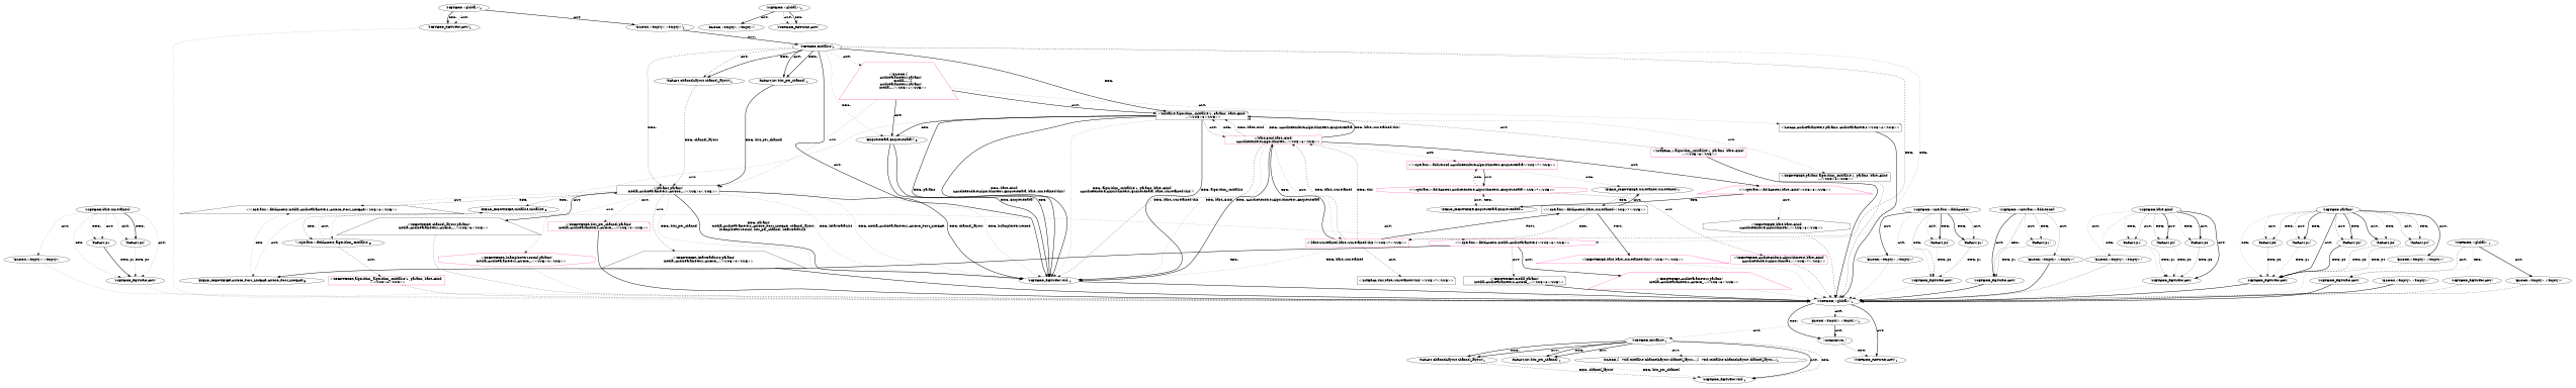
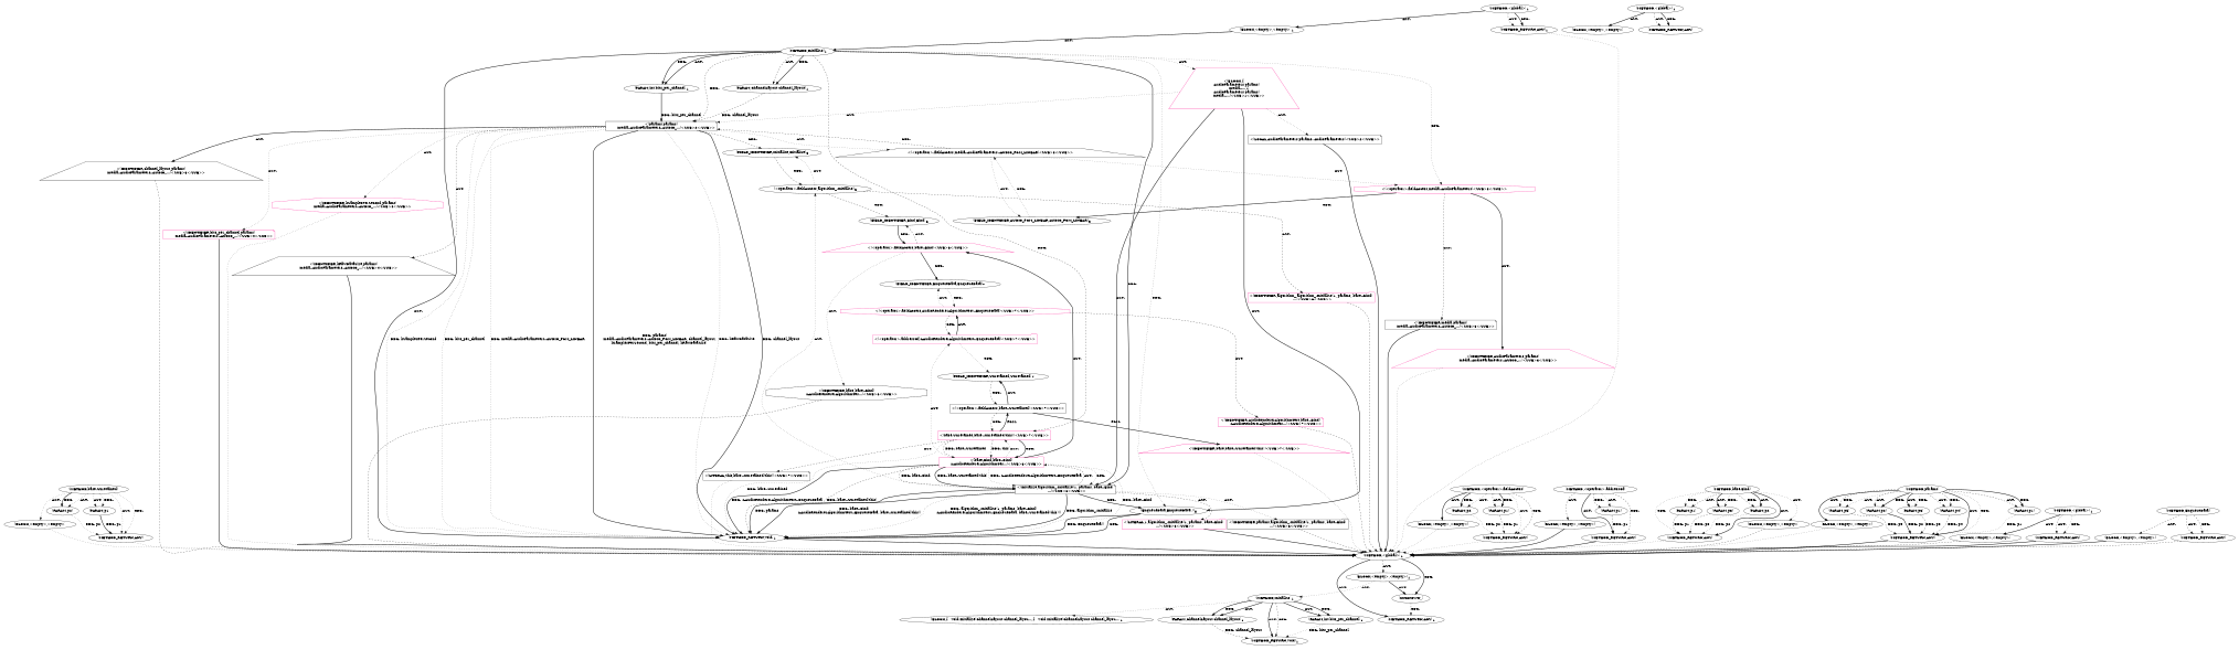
  digraph {
    edge [style=bold]
    n1 [label=<(METHOD,base.Unretained)>]
    n2 [label=<(PARAM,p1)>]
    n3 [label=<(PARAM,p2)>]
    n4 [label=<(BLOCK,&lt;empty&gt;,&lt;empty&gt;)>]
    n5 [label=<(METHOD_RETURN,ANY)>]
    n6 [label=<(METHOD,&lt;global&gt;)<SUB>1</SUB>>]
    n7 [label=<(BLOCK,&lt;empty&gt;,&lt;empty&gt;)<SUB>1</SUB>>]
    n8 [label=<(UNKNOWN,,)>]
    n9 [label=<(METHOD_RETURN,ANY)<SUB>1</SUB>>]
    n10 [label=<(METHOD,&lt;global&gt;)<SUB>1</SUB>>]
    n11 [label=<(BLOCK,&lt;empty&gt;,&lt;empty&gt;)<SUB>1</SUB>>]
    n12 [label=<(METHOD_RETURN,ANY)<SUB>1</SUB>>]
    n13 [label=<(METHOD,Initialize)<SUB>1</SUB>>]
    n14 [label=<(PARAM,ChannelLayout channel_layout)<SUB>1</SUB>>]
    n15 [label=<(PARAM,int bits_per_channel)<SUB>1</SUB>>]
    n16 [color=deeppink label="<(BLOCK,{\n     AudioParameters params(\n         media::...,{\n     AudioParameters params(\n         media::...)<SUB>1</SUB>>" shape=trapezium]
    n17 [color=black label="<(params,params(\n         media::AudioParameters::AUDIO_...)<SUB>2</SUB>>" shape=note]
    n18 [color=deeppink label="<(&lt;operator&gt;.fieldAccess,media::AudioParameters)<SUB>3</SUB>>" shape=octagon]
    n19 [color=black label="<(Initialize,algorithm_.Initialize(1, params, base::Bind(\n  ...)<SUB>6</SUB>>" shape=note]
    n20 [color=deeppink label="<(base.Unretained,base::Unretained(this))<SUB>7</SUB>>" shape=folder]
    n21 [label=<(EnqueueData,EnqueueData())<SUB>8</SUB>>]
    n22 [label=<(METHOD_RETURN,void)<SUB>1</SUB>>]
    n23 [color=black label="<(LOCAL,AudioParameters params: AudioParameters)<SUB>2</SUB>>" shape=note]
    n24 [color=black label="<(&lt;operator&gt;.fieldAccess,media::AudioParameters::AUDIO_PCM_LINEAR)<SUB>3</SUB>>" shape=trapezium]
    n25 [color=black label="<(IDENTIFIER,channel_layout,params(\n         media::AudioParameters::AUDIO_...)<SUB>3</SUB>>" shape=trapezium]
    n26 [color=deeppink label="<(IDENTIFIER,kSamplesPerSecond,params(\n         media::AudioParameters::AUDIO_...)<SUB>4</SUB>>" shape=octagon]
    n27 [color=deeppink label="<(IDENTIFIER,bits_per_channel,params(\n         media::AudioParameters::AUDIO_...)<SUB>4</SUB>>" shape=note]
    n28 [color=black label="<(IDENTIFIER,kRawDataSize,params(\n         media::AudioParameters::AUDIO_...)<SUB>4</SUB>>" shape=trapezium]
    n29 [label=<(FIELD_IDENTIFIER,Initialize,Initialize)<SUB>6</SUB>>]
    n30 [label=<(FIELD_IDENTIFIER,AUDIO_PCM_LINEAR,AUDIO_PCM_LINEAR)<SUB>3</SUB>>]
    n31 [color=black label="<(IDENTIFIER,media,params(\n         media::AudioParameters::AUDIO_...)<SUB>3</SUB>>" shape=note]
    n32 [color=deeppink label="<(IDENTIFIER,AudioParameters,params(\n         media::AudioParameters::AUDIO_...)<SUB>3</SUB>>" shape=trapezium]
    n33 [label=<(&lt;operator&gt;.fieldAccess,algorithm_.Initialize)<SUB>6</SUB>>]
    n34 [color=deeppink label="<(LITERAL,1,algorithm_.Initialize(1, params, base::Bind(\n  ...)<SUB>6</SUB>>" shape=folder]
    n35 [color=black label="<(IDENTIFIER,params,algorithm_.Initialize(1, params, base::Bind(\n  ...)<SUB>6</SUB>>" shape=folder]
    n36 [color=deeppink label="<(base.Bind,base::Bind(\n         &amp;AudioRendererAlgorithmTes...)<SUB>6</SUB>>" shape=folder]
-   n37 [color=black label="<(&lt;operator&gt;.fieldAccess,base::Unretained)<SUB>7</SUB>>" shape=note]
+   n37 [color=black label="<(&lt;operator&gt;.fieldAccess,base::Unretained)<SUB>7</SUB>>" shape=folder]
    n38 [color=black label="<(LITERAL,this,base::Unretained(this))<SUB>7</SUB>>" shape=note]
    n39 [color=deeppink label="<(IDENTIFIER,algorithm_,algorithm_.Initialize(1, params, base::Bind(\n  ...)<SUB>6</SUB>>" shape=folder]
+   n40 [label=<(FIELD_IDENTIFIER,Bind,Bind)<SUB>6</SUB>>]
    n41 [color=deeppink label="<(&lt;operator&gt;.fieldAccess,base::Bind)<SUB>6</SUB>>" shape=trapezium]
    n42 [color=deeppink label="<(&lt;operator&gt;.addressOf,&amp;AudioRendererAlgorithmTest::EnqueueData)<SUB>7</SUB>>" shape=folder]
    n43 [color=black label="<(IDENTIFIER,base,base::Bind(\n         &amp;AudioRendererAlgorithmTes...)<SUB>6</SUB>>" shape=octagon]
    n44 [label=<(FIELD_IDENTIFIER,EnqueueData,EnqueueData)<SUB>7</SUB>>]
    n45 [color=deeppink label="<(&lt;operator&gt;.fieldAccess,AudioRendererAlgorithmTest::EnqueueData)<SUB>7</SUB>>" shape=octagon]
    n46 [label=<(FIELD_IDENTIFIER,Unretained,Unretained)<SUB>7</SUB>>]
    n47 [color=deeppink label="<(IDENTIFIER,AudioRendererAlgorithmTest,base::Bind(\n         &amp;AudioRendererAlgorithmTes...)<SUB>7</SUB>>" shape=note]
    n48 [color=deeppink label="<(IDENTIFIER,base,base::Unretained(this))<SUB>7</SUB>>" shape=trapezium]
    n49 [label=<(METHOD,&lt;operator&gt;.fieldAccess)>]
    n50 [label=<(PARAM,p1)>]
    n51 [label=<(PARAM,p2)>]
    n52 [label=<(BLOCK,&lt;empty&gt;,&lt;empty&gt;)>]
    n53 [label=<(METHOD_RETURN,ANY)>]
    n54 [label=<(METHOD,&lt;operator&gt;.addressOf)>]
    n55 [label=<(PARAM,p1)>]
    n56 [label=<(BLOCK,&lt;empty&gt;,&lt;empty&gt;)>]
    n57 [label=<(METHOD_RETURN,ANY)>]
    n58 [label=<(METHOD,base.Bind)>]
    n59 [label=<(PARAM,p1)>]
    n60 [label=<(PARAM,p2)>]
    n61 [label=<(PARAM,p3)>]
    n62 [label=<(BLOCK,&lt;empty&gt;,&lt;empty&gt;)>]
    n63 [label=<(METHOD_RETURN,ANY)>]
    n64 [label=<(METHOD,params)>]
    n65 [label=<(PARAM,p1)>]
    n66 [label=<(PARAM,p2)>]
    n67 [label=<(PARAM,p3)>]
    n68 [label=<(PARAM,p4)>]
    n69 [label=<(PARAM,p5)>]
    n70 [label=<(BLOCK,&lt;empty&gt;,&lt;empty&gt;)>]
    n71 [label=<(METHOD_RETURN,ANY)>]
    n72 [label=<(METHOD,&lt;global&gt;)<SUB>1</SUB>>]
    n73 [label=<(BLOCK,&lt;empty&gt;,&lt;empty&gt;)>]
    n74 [label=<(METHOD_RETURN,ANY)>]
+   n75 [label=<(METHOD,EnqueueData)>]
    n76 [label=<(BLOCK,&lt;empty&gt;,&lt;empty&gt;)>]
    n77 [label=<(METHOD_RETURN,ANY)>]
    n78 [label=<(METHOD,Initialize)<SUB>1</SUB>>]
    n79 [label=<(PARAM,ChannelLayout channel_layout)<SUB>1</SUB>>]
    n80 [label=<(PARAM,int bits_per_channel)<SUB>1</SUB>>]
    n81 [label=<(BLOCK,{   void Initialize(ChannelLayout channel_layou...,{   void Initialize(ChannelLayout channel_layou...)<SUB>1</SUB>>]
    n82 [label=<(METHOD_RETURN,void)<SUB>1</SUB>>]
    n83 [label=<(METHOD,&lt;global&gt;)<SUB>1</SUB>>]
    n84 [label=<(BLOCK,&lt;empty&gt;,&lt;empty&gt;)>]
    n85 [label=<(METHOD_RETURN,ANY)>]
    n1 -> n2 [label="AST: " style=dotted]
    n1 -> n2 [label="DDG: " style=dotted]
    n1 -> n3 [label="AST: " style=dotted]
    n1 -> n3 [label="DDG: "]
    n1 -> n4 [label="AST: " style=dotted]
    n1 -> n5 [label="AST: " style=dotted]
    n1 -> n5 [label="CFG: " style=dotted]
    n2 -> n5 [label="DDG: p1"]
    n3 -> n5 [label="DDG: p2" style=dotted]
    n4 -> n6 [style=dotted]
    n5 -> n6 [style=dotted]
    n6 -> n7 [label="AST: " style=dashed]
    n6 -> n8 [label="CFG: "]
    n6 -> n9 [label="AST: "]
    n7 -> n8 [label="AST: "]
    n7 -> n78 [label="AST: " style=dotted]
    n8 -> n9 [label="CFG: " style=dashed]
    n10 -> n11 [label="AST: "]
    n10 -> n12 [label="AST: " style=dashed]
    n10 -> n12 [label="CFG: "]
    n11 -> n13 [label="AST: "]
    n12 -> n6 [style=dotted]
    n13 -> n14 [label="AST: " style=dashed]
    n13 -> n14 [label="DDG: "]
    n13 -> n15 [label="AST: "]
    n13 -> n15 [label="DDG: "]
    n13 -> n16 [label="AST: " style=dotted]
    n13 -> n17 [label="DDG: " style=dashed]
    n13 -> n18 [label="CFG: " style=dotted]
    n13 -> n19 [label="DDG: "]
    n13 -> n20 [label="DDG: " style=dashed]
    n13 -> n21 [label="DDG: " style=dotted]
    n13 -> n22 [label="AST: "]
    n14 -> n17 [label="DDG: channel_layout" style=dashed]
    n15 -> n17 [label="DDG: bits_per_channel"]
    n16 -> n17 [label="AST: " style=dotted]
    n16 -> n19 [label="AST: "]
    n16 -> n21 [label="AST: "]
    n16 -> n23 [label="AST: " style=dotted]
    n17 -> n22 [label="DDG: media::AudioParameters::AUDIO_PCM_LINEAR" style=dotted]
    n17 -> n22 [label="DDG: channel_layout"]
    n17 -> n22 [label="DDG: kSamplesPerSecond" style=dotted]
    n17 -> n22 [label="DDG: bits_per_channel" style=dotted]
    n17 -> n22 [label="DDG: params(\n         media::AudioParameters::AUDIO_PCM_LINEAR, channel_layout,\n        kSamplesPerSecond, bits_per_channel, kRawDataSize)"]
    n17 -> n22 [label="DDG: kRawDataSize" style=dotted]
    n17 -> n24 [label="AST: " style=dotted]
    n17 -> n25 [label="AST: "]
    n17 -> n26 [label="AST: " style=dotted]
    n17 -> n27 [label="AST: " style=dotted]
    n17 -> n28 [label="AST: " style=dashed]
    n17 -> n29 [label="CFG: " style=dashed]
    n18 -> n30 [label="CFG: "]
    n18 -> n31 [label="AST: " style=dashed]
    n18 -> n32 [label="AST: "]
    n19 -> n21 [label="CFG: "]
    n19 -> n22 [label="DDG: algorithm_.Initialize"]
    n19 -> n22 [label="DDG: params"]
    n19 -> n22 [label="DDG: base::Bind(\n         &amp;AudioRendererAlgorithmTest::EnqueueData, base::Unretained(this))"]
    n19 -> n22 [label="DDG: algorithm_.Initialize(1, params, base::Bind(\n         &amp;AudioRendererAlgorithmTest::EnqueueData, base::Unretained(this)))" style=dotted]
    n19 -> n33 [label="AST: " style=dotted]
    n19 -> n34 [label="AST: " style=dashed]
    n19 -> n35 [label="AST: " style=dotted]
    n19 -> n36 [label="AST: " style=dashed]
    n20 -> n22 [label="DDG: base::Unretained" style=dotted]
    n20 -> n36 [label="CFG: "]
    n20 -> n36 [label="DDG: base::Unretained" style=dashed]
    n20 -> n36 [label="DDG: this" style=dashed]
    n20 -> n37 [label="PCM: "]
    n20 -> n38 [label="AST: " style=dashed]
    n21 -> n22 [label="CFG: "]
    n21 -> n22 [label="DDG: EnqueueData()"]
    n22 -> n6
    n23 -> n6
    n24 -> n17 [label="CFG: " style=dashed]
    n24 -> n18 [label="AST: " style=dotted]
    n24 -> n30 [label="AST: " style=dotted]
    n25 -> n6 [style=dashed]
    n26 -> n6 [style=dotted]
    n27 -> n6
    n28 -> n6
    n29 -> n33 [label="CFG: " style=dashed]
    n30 -> n24 [label="CFG: " style=dotted]
    n31 -> n6
    n32 -> n6 [style=dotted]
    n33 -> n29 [label="AST: " style=dotted]
    n33 -> n39 [label="AST: " style=dashed]
+   n33 -> n40 [label="CFG: " style=dashed]
    n34 -> n6
    n35 -> n6 [style=dashed]
    n36 -> n19 [label="CFG: " style=dotted]
    n36 -> n19 [label="DDG: base::Bind" style=dashed]
    n36 -> n19 [label="DDG: &amp;AudioRendererAlgorithmTest::EnqueueData" style=dotted]
    n36 -> n19 [label="DDG: base::Unretained(this)"]
    n36 -> n20 [label="AST: " style=dotted]
    n36 -> n22 [label="DDG: base::Bind" style=dotted]
    n36 -> n22 [label="DDG: &amp;AudioRendererAlgorithmTest::EnqueueData"]
    n36 -> n22 [label="DDG: base::Unretained(this)" style=dashed]
    n36 -> n41 [label="AST: "]
    n36 -> n42 [label="AST: " style=dotted]
    n37 -> n20 [label="CFG: " style=dashed]
    n37 -> n46 [label="AST: "]
    n37 -> n48 [label="PCM: "]
    n38 -> n6 [style=dotted]
    n39 -> n6 [style=dashed]
+   n40 -> n41 [label="CFG: "]
+   n41 -> n40 [label="AST: " style=dashed]
    n41 -> n43 [label="AST: " style=dotted]
    n41 -> n44 [label="CFG: "]
    n42 -> n45 [label="AST: "]
    n42 -> n46 [label="CFG: " style=dotted]
    n43 -> n6 [style=dashed]
    n44 -> n45 [label="CFG: " style=dotted]
    n45 -> n42 [label="CFG: " style=dashed]
    n45 -> n44 [label="AST: " style=dotted]
    n45 -> n47 [label="AST: " style=dashed]
    n46 -> n37 [label="CFG: " style=dashed]
    n47 -> n6 [style=dashed]
    n48 -> n6 [style=dotted]
    n49 -> n50 [label="AST: " style=dashed]
    n49 -> n50 [label="DDG: "]
    n49 -> n51 [label="AST: " style=dotted]
    n49 -> n51 [label="DDG: "]
    n49 -> n52 [label="AST: "]
    n49 -> n53 [label="AST: " style=dotted]
    n49 -> n53 [label="CFG: " style=dashed]
    n50 -> n53 [label="DDG: p1" style=dashed]
    n51 -> n53 [label="DDG: p2" style=dotted]
    n52 -> n6 [style=dotted]
    n53 -> n6 [style=dotted]
    n54 -> n55 [label="AST: " style=dotted]
    n54 -> n55 [label="DDG: " style=dashed]
    n54 -> n56 [label="AST: " style=dashed]
    n54 -> n57 [label="AST: "]
    n54 -> n57 [label="CFG: " style=dashed]
    n55 -> n57 [label="DDG: p1" style=dashed]
    n56 -> n6
    n57 -> n6
    n58 -> n59 [label="AST: " style=dashed]
    n58 -> n59 [label="DDG: " style=dotted]
    n58 -> n60 [label="AST: "]
    n58 -> n60 [label="DDG: " style=dashed]
    n58 -> n61 [label="AST: "]
    n58 -> n61 [label="DDG: " style=dotted]
    n58 -> n62 [label="AST: " style=dotted]
    n58 -> n63 [label="AST: "]
    n58 -> n63 [label="CFG: " style=dotted]
    n59 -> n63 [label="DDG: p1" style=dashed]
    n60 -> n63 [label="DDG: p2" style=dotted]
    n61 -> n63 [label="DDG: p3" style=dashed]
    n62 -> n6 [style=dashed]
    n63 -> n6 [style=dotted]
    n64 -> n65 [label="AST: " style=dashed]
    n64 -> n65 [label="DDG: "]
    n64 -> n66 [label="AST: " style=dashed]
    n64 -> n66 [label="DDG: "]
    n64 -> n67 [label="AST: "]
    n64 -> n67 [label="DDG: " style=dotted]
    n64 -> n68 [label="AST: " style=dashed]
    n64 -> n68 [label="DDG: " style=dashed]
    n64 -> n69 [label="AST: " style=dotted]
    n64 -> n69 [label="DDG: " style=dashed]
    n64 -> n70 [label="AST: "]
    n64 -> n71 [label="AST: "]
    n64 -> n71 [label="CFG: " style=dotted]
    n65 -> n71 [label="DDG: p1" style=dotted]
    n66 -> n71 [label="DDG: p2"]
    n67 -> n71 [label="DDG: p3" style=dashed]
    n68 -> n71 [label="DDG: p4" style=dashed]
    n69 -> n71 [label="DDG: p5" style=dashed]
    n70 -> n6 [style=dotted]
    n71 -> n6
    n72 -> n73 [label="AST: "]
    n72 -> n74 [label="AST: " style=dashed]
    n72 -> n74 [label="CFG: " style=dotted]
    n73 -> n6 [style=dashed]
    n74 -> n6
+   n75 -> n76 [label="AST: " style=dashed]
+   n75 -> n77 [label="AST: " style=dashed]
+   n75 -> n77 [label="CFG: " style=dashed]
    n76 -> n6
    n77 -> n6 [style=dashed]
    n78 -> n79 [label="AST: "]
    n78 -> n79 [label="DDG: "]
    n78 -> n80 [label="AST: "]
    n78 -> n80 [label="DDG: "]
    n78 -> n81 [label="AST: " style=dotted]
    n78 -> n82 [label="AST: "]
    n78 -> n82 [label="CFG: " style=dashed]
    n79 -> n82 [label="DDG: channel_layout" style=dashed]
    n80 -> n82 [label="DDG: bits_per_channel" style=dotted]
    n83 -> n84 [label="AST: "]
    n83 -> n85 [label="AST: " style=dashed]
    n83 -> n85 [label="CFG: "]
  }
